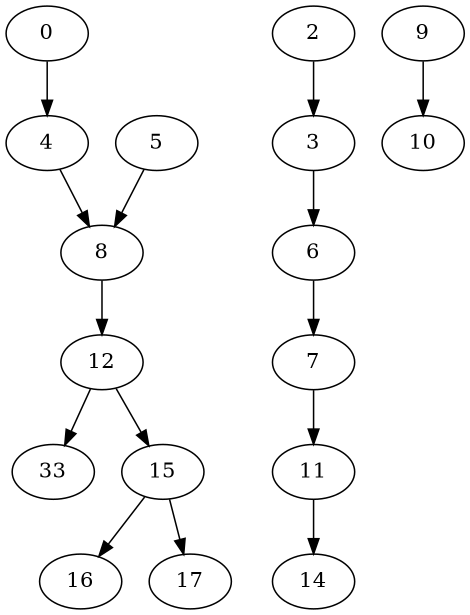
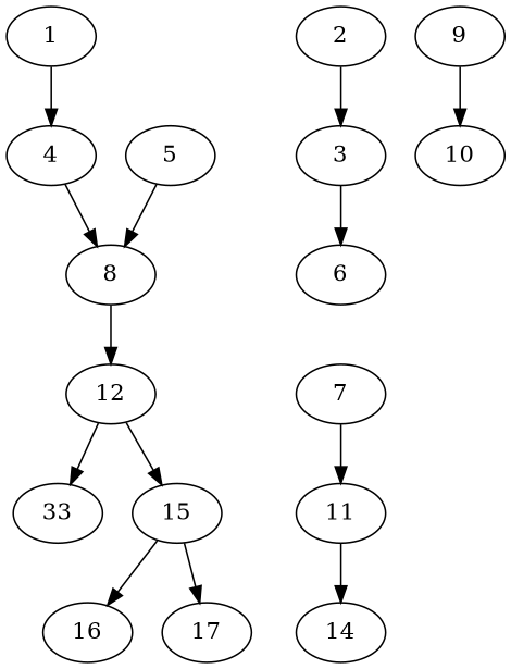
  digraph {
    node [alpha=0.07]
-   1 [expect_size=144061860151296000000 label=0]
+   1 [expect_size=144061860151296000000]
    4 [alpha=0.05 expect_size=55203212840420024]
    8 [alpha=0.03 expect_size=45299757033674520]
    5 [alpha=0.13 expect_size=37682675712000000000]
    2 [alpha=0.15 expect_size=9416800426147216]
    3 [alpha=0.04 expect_size=253208544042180149248]
    6 [expect_size=44099029852632224]
    7 [alpha=0.19 expect_size=7101716143013888000]
    11 [alpha=0.02 expect_size=440193281317985728]
    12 [alpha=0.12 expect_size=37034174050397664]
    9 [alpha=0.06 expect_size=416692717717304]
    10 [expect_size=29950286926113144832]
    n13 [alpha=0.06 expect_size=43727174459524360 label=33]
    15 [alpha=0.09 expect_size=2018650131267584000]
    14 [alpha=0.01 expect_size=212043728198079348736]
    16 [alpha=0.12 expect_size=2924707812331432]
    17 [alpha=0.06 expect_size=219943000765414506496]
    1 -> 4
    4 -> 8
    8 -> 12
    5 -> 8
    2 -> 3
    3 -> 6
-   6 -> 7
    7 -> 11
    11 -> 14
    12 -> n13
    12 -> 15
    9 -> 10
    15 -> 16
    15 -> 17
  }
